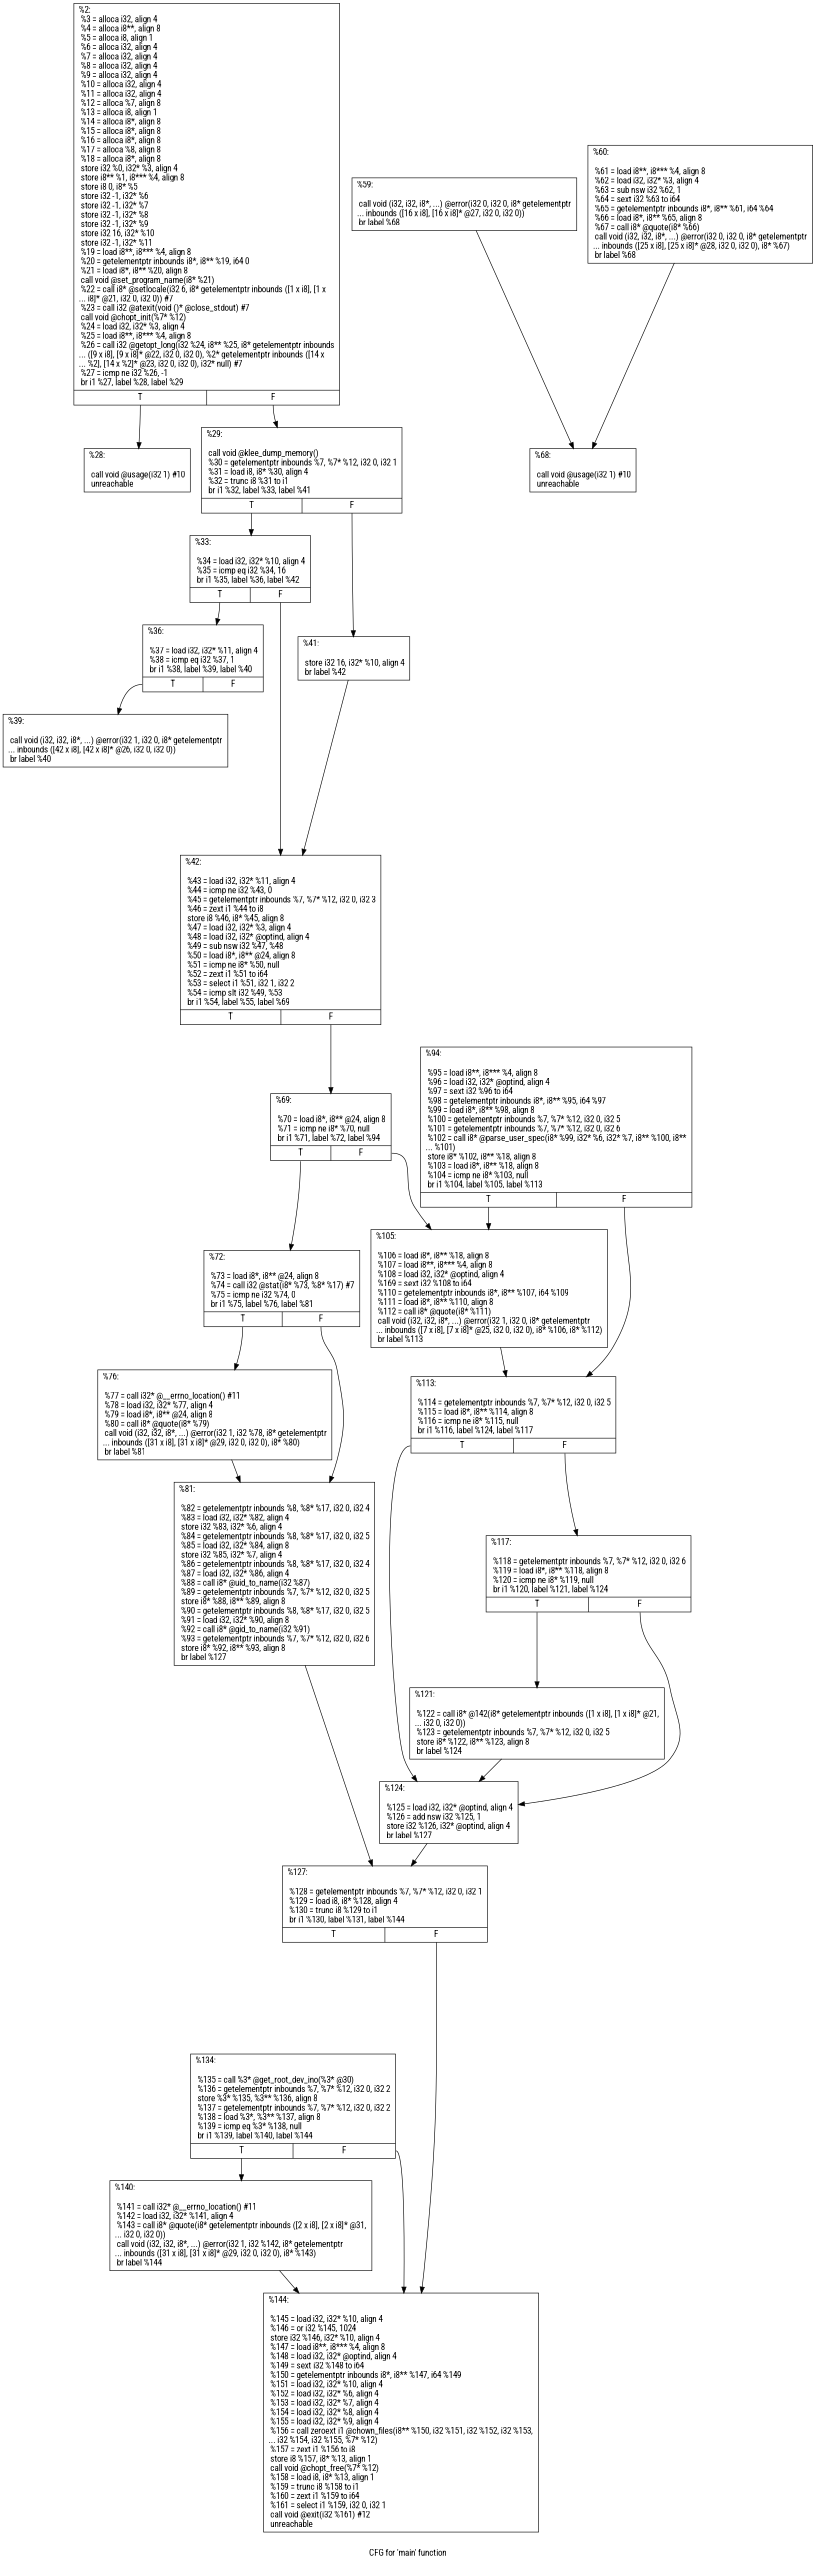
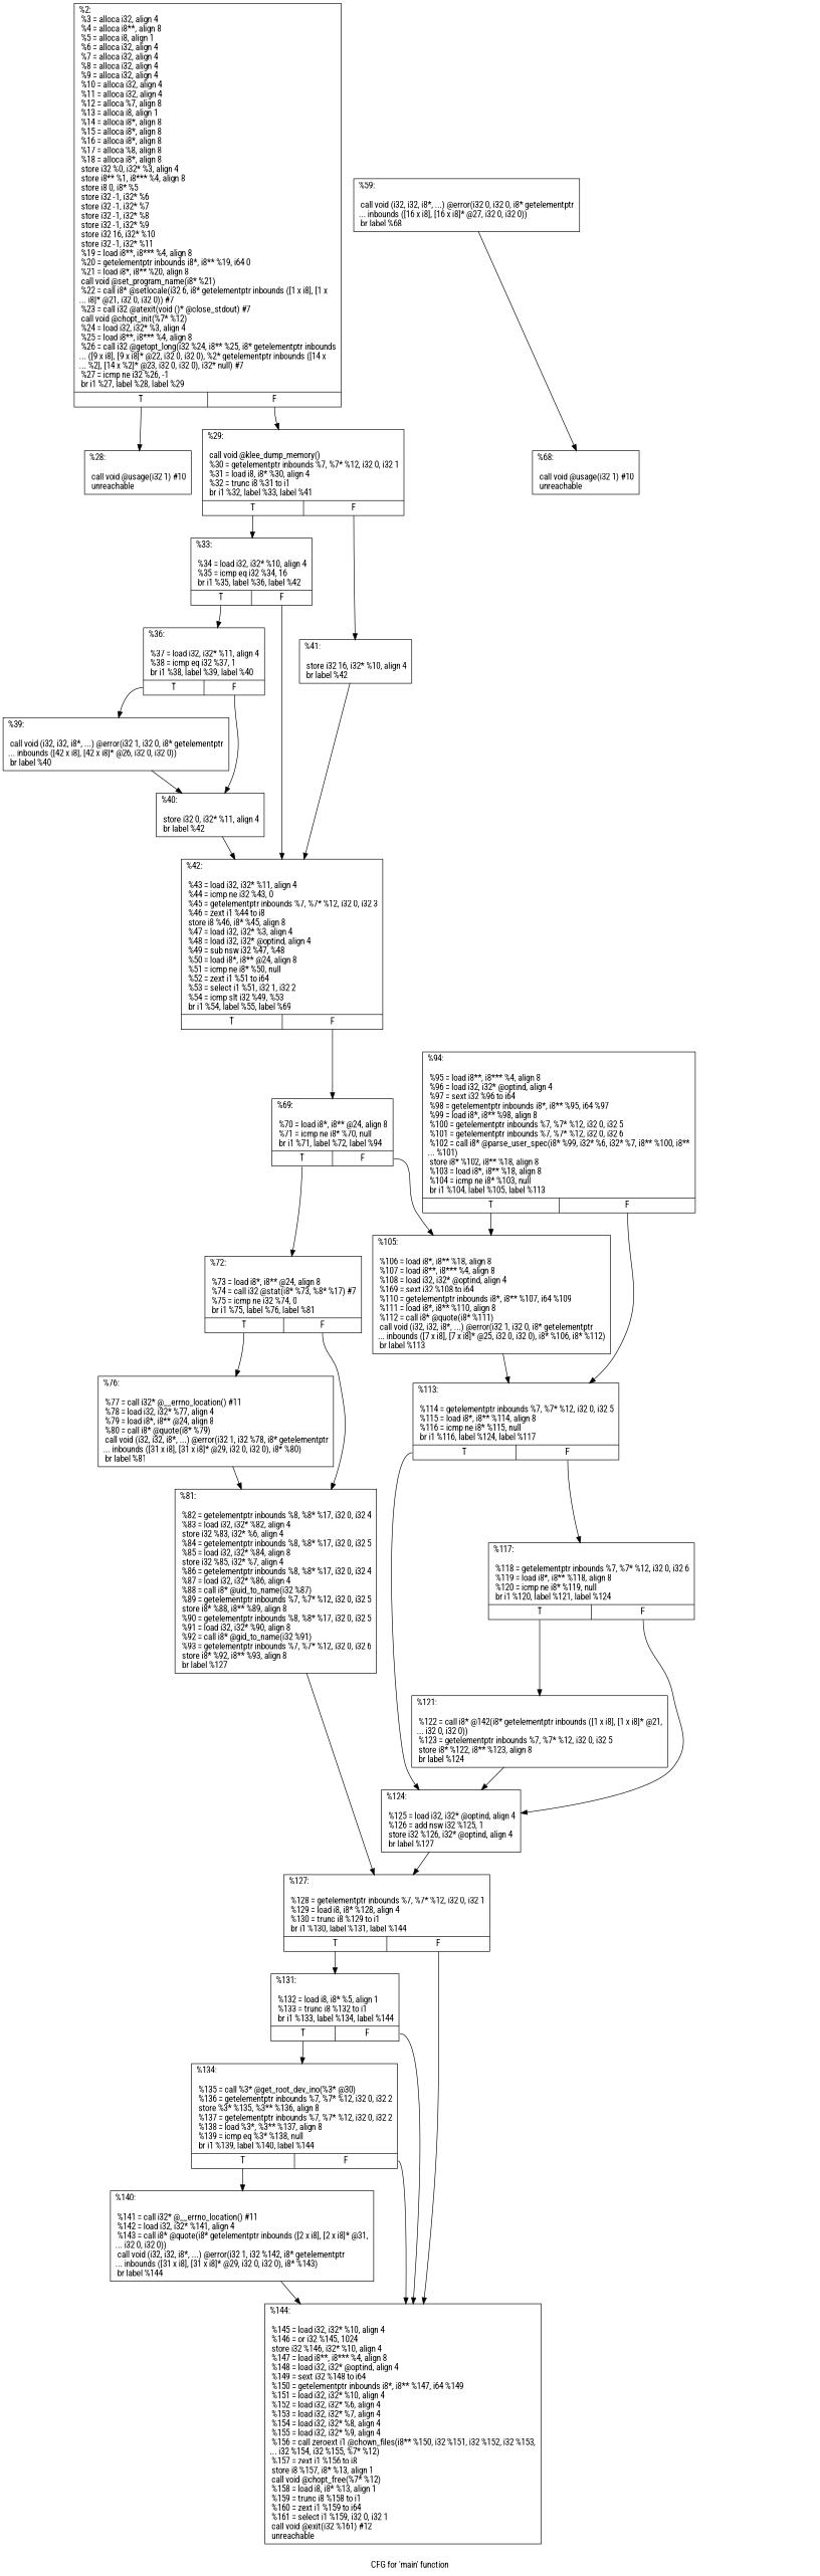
  digraph {
    fontname="Roboto Condensed"
    label="CFG for 'main' function"
    node [fontname="Roboto Condensed" shape=record]
    edge [fontname="Roboto Condensed" tailport=s0]
    n1 [label="{%2:\l  %3 = alloca i32, align 4\l  %4 = alloca i8**, align 8\l  %5 = alloca i8, align 1\l  %6 = alloca i32, align 4\l  %7 = alloca i32, align 4\l  %8 = alloca i32, align 4\l  %9 = alloca i32, align 4\l  %10 = alloca i32, align 4\l  %11 = alloca i32, align 4\l  %12 = alloca %7, align 8\l  %13 = alloca i8, align 1\l  %14 = alloca i8*, align 8\l  %15 = alloca i8*, align 8\l  %16 = alloca i8*, align 8\l  %17 = alloca %8, align 8\l  %18 = alloca i8*, align 8\l  store i32 %0, i32* %3, align 4\l  store i8** %1, i8*** %4, align 8\l  store i8 0, i8* %5\l  store i32 -1, i32* %6\l  store i32 -1, i32* %7\l  store i32 -1, i32* %8\l  store i32 -1, i32* %9\l  store i32 16, i32* %10\l  store i32 -1, i32* %11\l  %19 = load i8**, i8*** %4, align 8\l  %20 = getelementptr inbounds i8*, i8** %19, i64 0\l  %21 = load i8*, i8** %20, align 8\l  call void @set_program_name(i8* %21)\l  %22 = call i8* @setlocale(i32 6, i8* getelementptr inbounds ([1 x i8], [1 x\l... i8]* @21, i32 0, i32 0)) #7\l  %23 = call i32 @atexit(void ()* @close_stdout) #7\l  call void @chopt_init(%7* %12)\l  %24 = load i32, i32* %3, align 4\l  %25 = load i8**, i8*** %4, align 8\l  %26 = call i32 @getopt_long(i32 %24, i8** %25, i8* getelementptr inbounds\l... ([9 x i8], [9 x i8]* @22, i32 0, i32 0), %2* getelementptr inbounds ([14 x\l... %2], [14 x %2]* @23, i32 0, i32 0), i32* null) #7\l  %27 = icmp ne i32 %26, -1\l  br i1 %27, label %28, label %29\l|{<s0>T|<s1>F}}"]
    n2 [label="{%28:\l\l  call void @usage(i32 1) #10\l  unreachable\l}"]
    n3 [label="{%29:\l\l  call void @klee_dump_memory()\l  %30 = getelementptr inbounds %7, %7* %12, i32 0, i32 1\l  %31 = load i8, i8* %30, align 4\l  %32 = trunc i8 %31 to i1\l  br i1 %32, label %33, label %41\l|{<s0>T|<s1>F}}"]
    n4 [label="{%33:\l\l  %34 = load i32, i32* %10, align 4\l  %35 = icmp eq i32 %34, 16\l  br i1 %35, label %36, label %42\l|{<s0>T|<s1>F}}"]
    n5 [label="{%41:\l\l  store i32 16, i32* %10, align 4\l  br label %42\l}"]
    n6 [label="{%36:\l\l  %37 = load i32, i32* %11, align 4\l  %38 = icmp eq i32 %37, 1\l  br i1 %38, label %39, label %40\l|{<s0>T|<s1>F}}"]
    n7 [label="{%42:\l\l  %43 = load i32, i32* %11, align 4\l  %44 = icmp ne i32 %43, 0\l  %45 = getelementptr inbounds %7, %7* %12, i32 0, i32 3\l  %46 = zext i1 %44 to i8\l  store i8 %46, i8* %45, align 8\l  %47 = load i32, i32* %3, align 4\l  %48 = load i32, i32* @optind, align 4\l  %49 = sub nsw i32 %47, %48\l  %50 = load i8*, i8** @24, align 8\l  %51 = icmp ne i8* %50, null\l  %52 = zext i1 %51 to i64\l  %53 = select i1 %51, i32 1, i32 2\l  %54 = icmp slt i32 %49, %53\l  br i1 %54, label %55, label %69\l|{<s0>T|<s1>F}}"]
    n8 [label="{%39:\l\l  call void (i32, i32, i8*, ...) @error(i32 1, i32 0, i8* getelementptr\l... inbounds ([42 x i8], [42 x i8]* @26, i32 0, i32 0))\l  br label %40\l}"]
+   n9 [label="{%40:\l\l  store i32 0, i32* %11, align 4\l  br label %42\l}"]
    n10 [label="{%69:\l\l  %70 = load i8*, i8** @24, align 8\l  %71 = icmp ne i8* %70, null\l  br i1 %71, label %72, label %94\l|{<s0>T|<s1>F}}"]
    n11 [label="{%72:\l\l  %73 = load i8*, i8** @24, align 8\l  %74 = call i32 @stat(i8* %73, %8* %17) #7\l  %75 = icmp ne i32 %74, 0\l  br i1 %75, label %76, label %81\l|{<s0>T|<s1>F}}"]
    n12 [label="{%105:\l\l  %106 = load i8*, i8** %18, align 8\l  %107 = load i8**, i8*** %4, align 8\l  %108 = load i32, i32* @optind, align 4\l  %169 = sext i32 %108 to i64\l  %110 = getelementptr inbounds i8*, i8** %107, i64 %109\l  %111 = load i8*, i8** %110, align 8\l  %112 = call i8* @quote(i8* %111)\l  call void (i32, i32, i8*, ...) @error(i32 1, i32 0, i8* getelementptr\l... inbounds ([7 x i8], [7 x i8]* @25, i32 0, i32 0), i8* %106, i8* %112)\l  br label %113\l}"]
    n13 [label="{%59:\l\l  call void (i32, i32, i8*, ...) @error(i32 0, i32 0, i8* getelementptr\l... inbounds ([16 x i8], [16 x i8]* @27, i32 0, i32 0))\l  br label %68\l}"]
    n14 [label="{%68:\l\l  call void @usage(i32 1) #10\l  unreachable\l}"]
-   n15 [label="{%60:\l\l  %61 = load i8**, i8*** %4, align 8\l  %62 = load i32, i32* %3, align 4\l  %63 = sub nsw i32 %62, 1\l  %64 = sext i32 %63 to i64\l  %65 = getelementptr inbounds i8*, i8** %61, i64 %64\l  %66 = load i8*, i8** %65, align 8\l  %67 = call i8* @quote(i8* %66)\l  call void (i32, i32, i8*, ...) @error(i32 0, i32 0, i8* getelementptr\l... inbounds ([25 x i8], [25 x i8]* @28, i32 0, i32 0), i8* %67)\l  br label %68\l}"]
    n16 [label="{%76:\l\l  %77 = call i32* @__errno_location() #11\l  %78 = load i32, i32* %77, align 4\l  %79 = load i8*, i8** @24, align 8\l  %80 = call i8* @quote(i8* %79)\l  call void (i32, i32, i8*, ...) @error(i32 1, i32 %78, i8* getelementptr\l... inbounds ([31 x i8], [31 x i8]* @29, i32 0, i32 0), i8* %80)\l  br label %81\l}"]
    n17 [label="{%81:\l\l  %82 = getelementptr inbounds %8, %8* %17, i32 0, i32 4\l  %83 = load i32, i32* %82, align 4\l  store i32 %83, i32* %6, align 4\l  %84 = getelementptr inbounds %8, %8* %17, i32 0, i32 5\l  %85 = load i32, i32* %84, align 8\l  store i32 %85, i32* %7, align 4\l  %86 = getelementptr inbounds %8, %8* %17, i32 0, i32 4\l  %87 = load i32, i32* %86, align 4\l  %88 = call i8* @uid_to_name(i32 %87)\l  %89 = getelementptr inbounds %7, %7* %12, i32 0, i32 5\l  store i8* %88, i8** %89, align 8\l  %90 = getelementptr inbounds %8, %8* %17, i32 0, i32 5\l  %91 = load i32, i32* %90, align 8\l  %92 = call i8* @gid_to_name(i32 %91)\l  %93 = getelementptr inbounds %7, %7* %12, i32 0, i32 6\l  store i8* %92, i8** %93, align 8\l  br label %127\l}"]
    n18 [label="{%94:\l\l  %95 = load i8**, i8*** %4, align 8\l  %96 = load i32, i32* @optind, align 4\l  %97 = sext i32 %96 to i64\l  %98 = getelementptr inbounds i8*, i8** %95, i64 %97\l  %99 = load i8*, i8** %98, align 8\l  %100 = getelementptr inbounds %7, %7* %12, i32 0, i32 5\l  %101 = getelementptr inbounds %7, %7* %12, i32 0, i32 6\l  %102 = call i8* @parse_user_spec(i8* %99, i32* %6, i32* %7, i8** %100, i8**\l... %101)\l  store i8* %102, i8** %18, align 8\l  %103 = load i8*, i8** %18, align 8\l  %104 = icmp ne i8* %103, null\l  br i1 %104, label %105, label %113\l|{<s0>T|<s1>F}}"]
    n19 [label="{%113:\l\l  %114 = getelementptr inbounds %7, %7* %12, i32 0, i32 5\l  %115 = load i8*, i8** %114, align 8\l  %116 = icmp ne i8* %115, null\l  br i1 %116, label %124, label %117\l|{<s0>T|<s1>F}}"]
    n20 [label="{%127:\l\l  %128 = getelementptr inbounds %7, %7* %12, i32 0, i32 1\l  %129 = load i8, i8* %128, align 4\l  %130 = trunc i8 %129 to i1\l  br i1 %130, label %131, label %144\l|{<s0>T|<s1>F}}"]
    n21 [label="{%124:\l\l  %125 = load i32, i32* @optind, align 4\l  %126 = add nsw i32 %125, 1\l  store i32 %126, i32* @optind, align 4\l  br label %127\l}"]
    n22 [label="{%117:\l\l  %118 = getelementptr inbounds %7, %7* %12, i32 0, i32 6\l  %119 = load i8*, i8** %118, align 8\l  %120 = icmp ne i8* %119, null\l  br i1 %120, label %121, label %124\l|{<s0>T|<s1>F}}"]
+   n23 [label="{%131:\l\l  %132 = load i8, i8* %5, align 1\l  %133 = trunc i8 %132 to i1\l  br i1 %133, label %134, label %144\l|{<s0>T|<s1>F}}"]
    n24 [label="{%144:\l\l  %145 = load i32, i32* %10, align 4\l  %146 = or i32 %145, 1024\l  store i32 %146, i32* %10, align 4\l  %147 = load i8**, i8*** %4, align 8\l  %148 = load i32, i32* @optind, align 4\l  %149 = sext i32 %148 to i64\l  %150 = getelementptr inbounds i8*, i8** %147, i64 %149\l  %151 = load i32, i32* %10, align 4\l  %152 = load i32, i32* %6, align 4\l  %153 = load i32, i32* %7, align 4\l  %154 = load i32, i32* %8, align 4\l  %155 = load i32, i32* %9, align 4\l  %156 = call zeroext i1 @chown_files(i8** %150, i32 %151, i32 %152, i32 %153,\l... i32 %154, i32 %155, %7* %12)\l  %157 = zext i1 %156 to i8\l  store i8 %157, i8* %13, align 1\l  call void @chopt_free(%7* %12)\l  %158 = load i8, i8* %13, align 1\l  %159 = trunc i8 %158 to i1\l  %160 = zext i1 %159 to i64\l  %161 = select i1 %159, i32 0, i32 1\l  call void @exit(i32 %161) #12\l  unreachable\l}"]
    n25 [label="{%134:\l\l  %135 = call %3* @get_root_dev_ino(%3* @30)\l  %136 = getelementptr inbounds %7, %7* %12, i32 0, i32 2\l  store %3* %135, %3** %136, align 8\l  %137 = getelementptr inbounds %7, %7* %12, i32 0, i32 2\l  %138 = load %3*, %3** %137, align 8\l  %139 = icmp eq %3* %138, null\l  br i1 %139, label %140, label %144\l|{<s0>T|<s1>F}}"]
    n26 [label="{%121:\l\l  %122 = call i8* @142(i8* getelementptr inbounds ([1 x i8], [1 x i8]* @21,\l... i32 0, i32 0))\l  %123 = getelementptr inbounds %7, %7* %12, i32 0, i32 5\l  store i8* %122, i8** %123, align 8\l  br label %124\l}"]
    n27 [label="{%140:\l\l  %141 = call i32* @__errno_location() #11\l  %142 = load i32, i32* %141, align 4\l  %143 = call i8* @quote(i8* getelementptr inbounds ([2 x i8], [2 x i8]* @31,\l... i32 0, i32 0))\l  call void (i32, i32, i8*, ...) @error(i32 1, i32 %142, i8* getelementptr\l... inbounds ([31 x i8], [31 x i8]* @29, i32 0, i32 0), i8* %143)\l  br label %144\l}"]
    n1 -> n2
    n1 -> n3 [tailport=s1]
    n3 -> n4
    n3 -> n5 [tailport=s1]
    n4 -> n6
    n4 -> n7 [tailport=s1]
    n5 -> n7
    n6 -> n8
+   n6 -> n9 [tailport=s1]
    n7 -> n10 [tailport=s1]
+   n8 -> n9
+   n9 -> n7
    n10 -> n11
    n10 -> n12 [tailport=s1]
    n11 -> n16
    n11 -> n17 [tailport=s1]
    n12 -> n19
    n13 -> n14
-   n15 -> n14
    n16 -> n17
    n17 -> n20
    n18 -> n12
    n18 -> n19 [tailport=s1]
    n19 -> n21
    n19 -> n22 [tailport=s1]
+   n20 -> n23
    n20 -> n24 [tailport=s1]
    n21 -> n20
    n22 -> n21 [tailport=s1]
    n22 -> n26
+   n23 -> n24 [tailport=s1]
+   n23 -> n25
    n25 -> n24 [tailport=s1]
    n25 -> n27
    n26 -> n21
    n27 -> n24
  }
